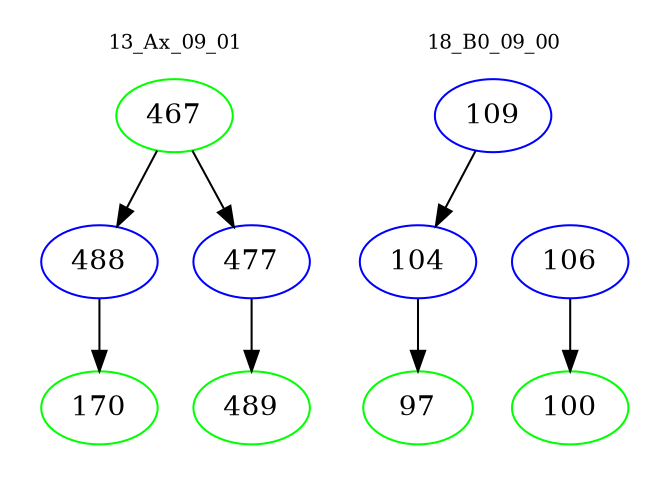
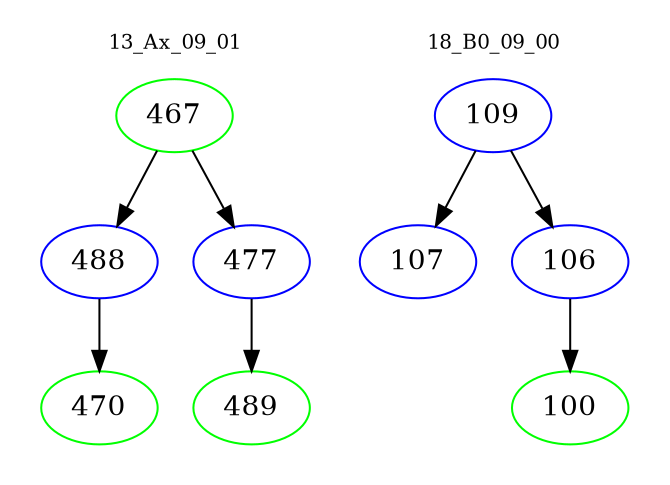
  digraph {
    node [color=green]
    edge [color=black]
    n1 [label=467]
    n2 [color=blue label=488]
    n3 [color=blue label=477]
-   n4 [label=170]
+   n4 [label=470]
    n5 [label=489]
    n6 [color=blue label=109]
-   n7 [color=blue label=104]
+   n7 [color=blue label=107]
    n8 [color=blue label=106]
-   n9 [label=97]
    n10 [label=100]
    subgraph cluster_1 {
      color=white
      fontsize=10
      label="13_Ax_09_01"
      n1
      n2
      n3
      n4
      n5
    }
    subgraph cluster_2 {
      color=white
      fontsize=10
      label="18_B0_09_00"
      n6
      n7
      n8
-     n9
      n10
    }
    n1 -> n2
    n1 -> n3
    n2 -> n4
    n3 -> n5
    n6 -> n7
-   n7 -> n9
+   n6 -> n8
    n8 -> n10
  }
